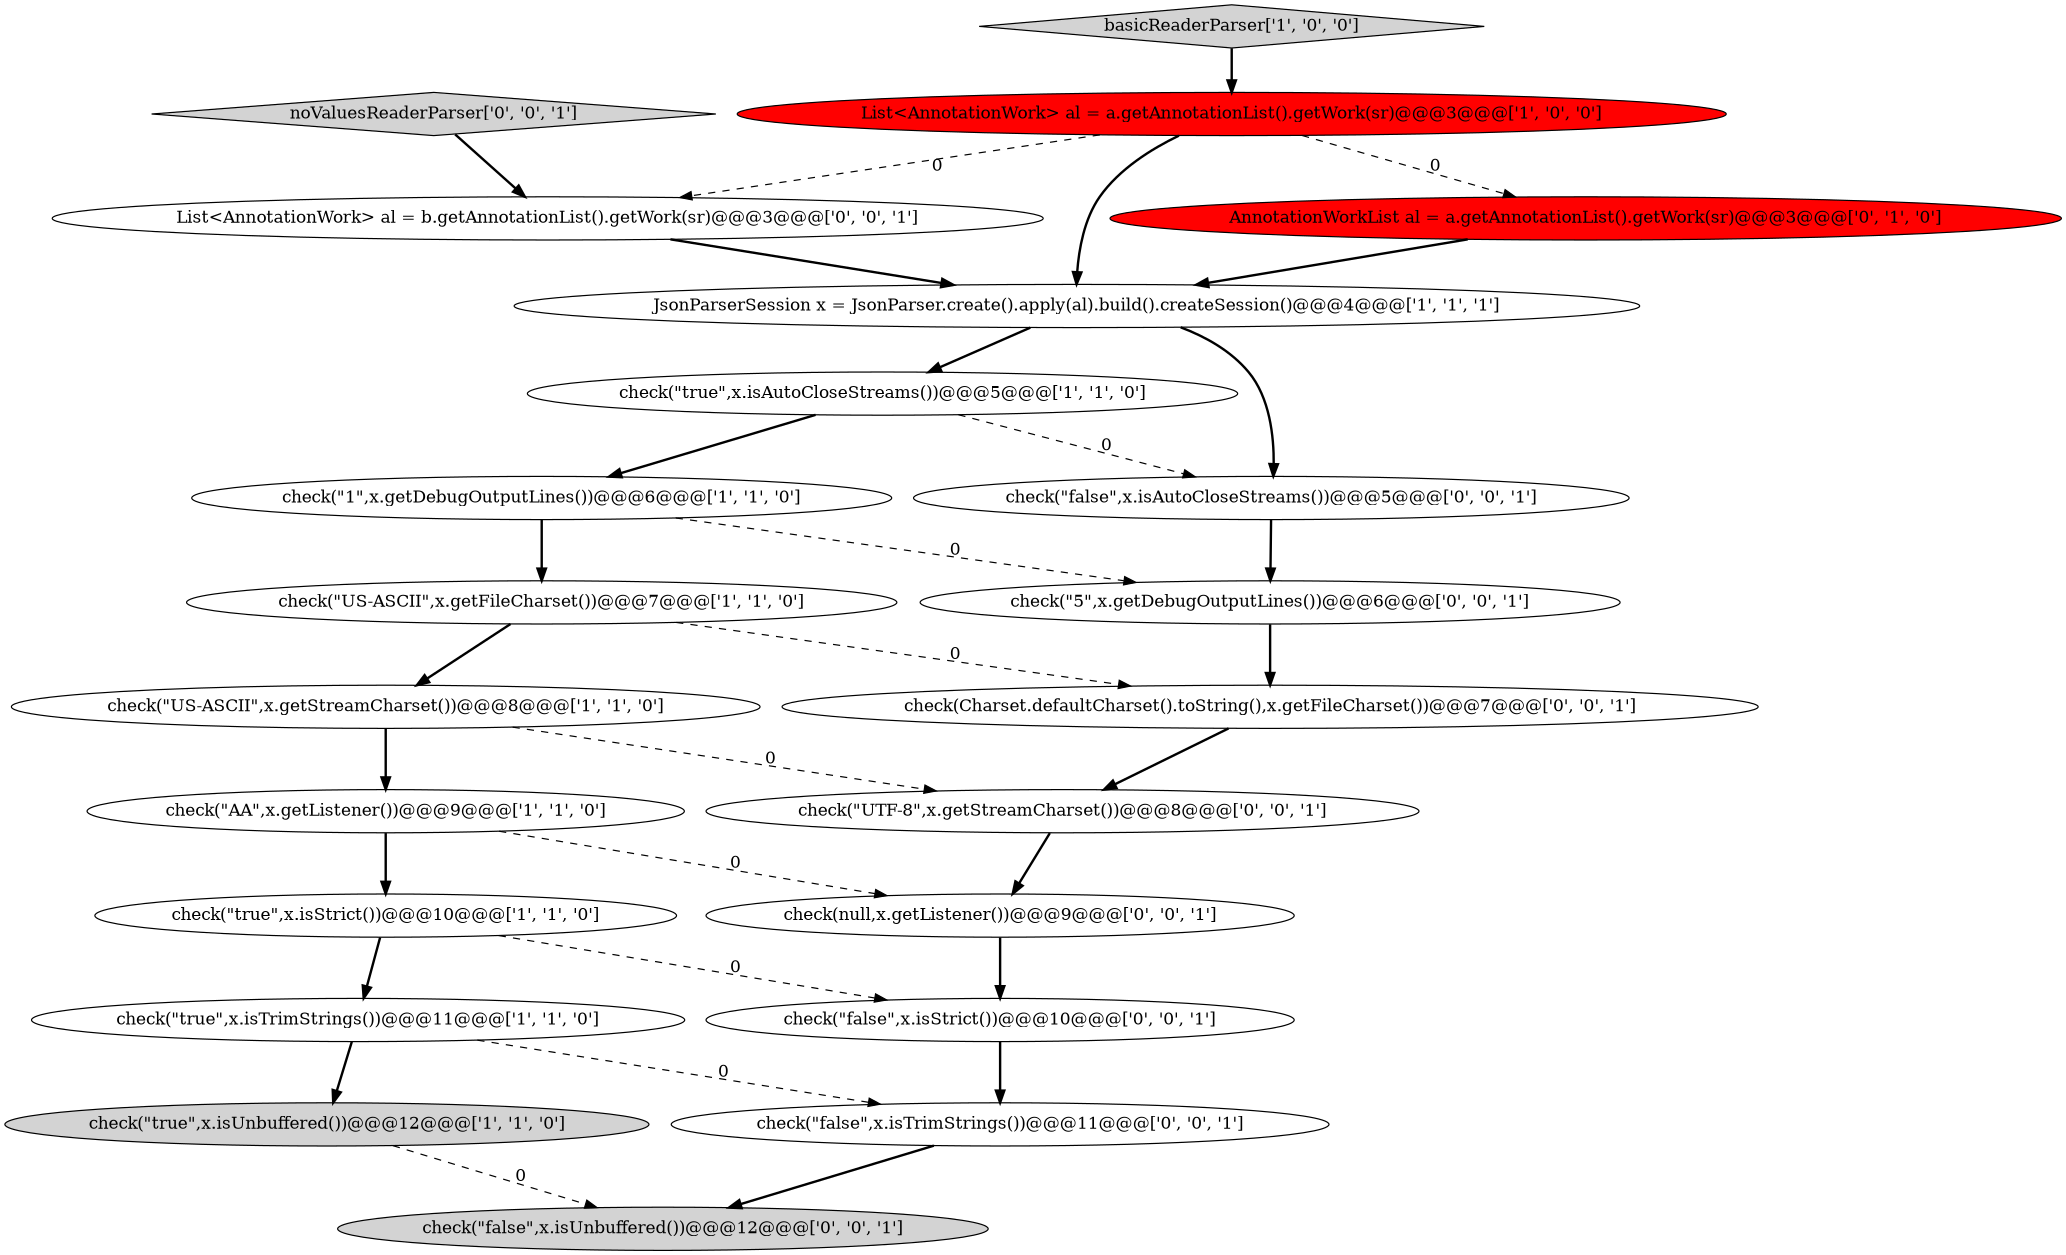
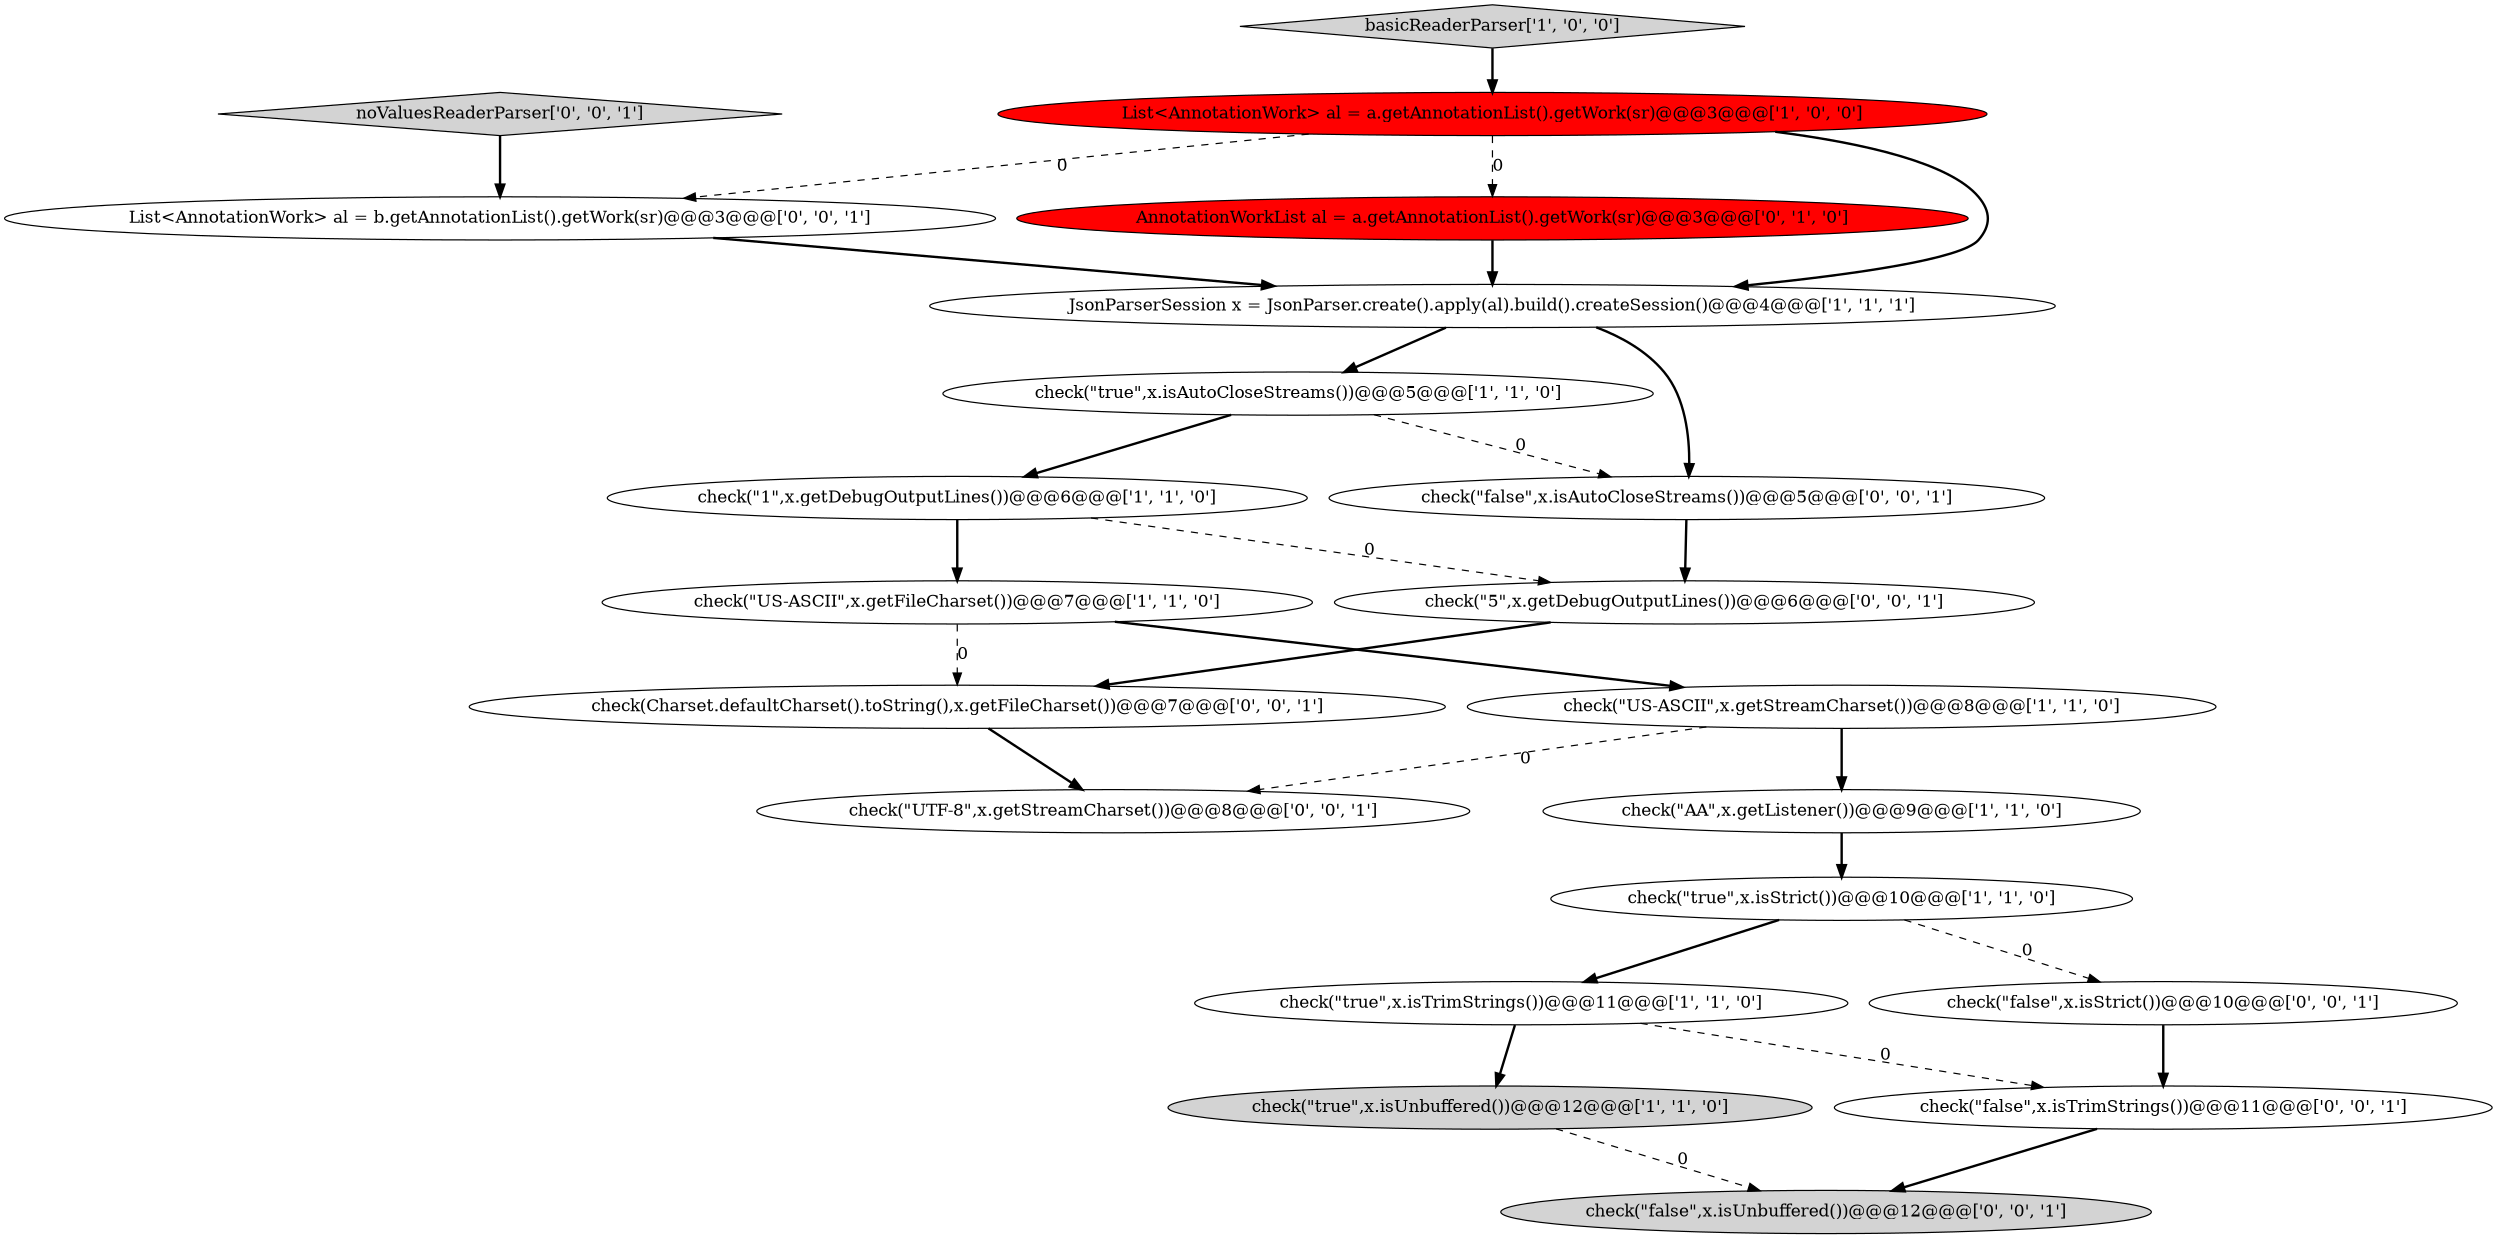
  digraph {
    node [fillcolor=white shape=ellipse style=filled]
    edge [style=bold]
    n1 [fillcolor=red label="AnnotationWorkList al = a.getAnnotationList().getWork(sr)@@@3@@@['0', '1', '0']"]
    n2 [label="JsonParserSession x = JsonParser.create().apply(al).build().createSession()@@@4@@@['1', '1', '1']"]
    n3 [label="check(\"true\",x.isAutoCloseStreams())@@@5@@@['1', '1', '0']"]
    n4 [label="check(\"false\",x.isAutoCloseStreams())@@@5@@@['0', '0', '1']"]
    n5 [fillcolor=lightgray label="check(\"true\",x.isUnbuffered())@@@12@@@['1', '1', '0']"]
    n6 [fillcolor=lightgray label="check(\"false\",x.isUnbuffered())@@@12@@@['0', '0', '1']"]
    n7 [label="check(\"1\",x.getDebugOutputLines())@@@6@@@['1', '1', '0']"]
    n8 [label="check(\"US-ASCII\",x.getFileCharset())@@@7@@@['1', '1', '0']"]
    n9 [label="check(\"5\",x.getDebugOutputLines())@@@6@@@['0', '0', '1']"]
    n10 [label="check(Charset.defaultCharset().toString(),x.getFileCharset())@@@7@@@['0', '0', '1']"]
    n11 [label="check(\"US-ASCII\",x.getStreamCharset())@@@8@@@['1', '1', '0']"]
    n12 [label="List<AnnotationWork> al = b.getAnnotationList().getWork(sr)@@@3@@@['0', '0', '1']"]
    n13 [label="check(\"UTF-8\",x.getStreamCharset())@@@8@@@['0', '0', '1']"]
-   n14 [label="check(null,x.getListener())@@@9@@@['0', '0', '1']"]
    n15 [label="check(\"AA\",x.getListener())@@@9@@@['1', '1', '0']"]
    n16 [label="check(\"true\",x.isStrict())@@@10@@@['1', '1', '0']"]
    n17 [label="check(\"false\",x.isTrimStrings())@@@11@@@['0', '0', '1']"]
    n18 [label="check(\"true\",x.isTrimStrings())@@@11@@@['1', '1', '0']"]
    n19 [fillcolor=lightgray label="basicReaderParser['1', '0', '0']" shape=diamond]
    n20 [fillcolor=red label="List<AnnotationWork> al = a.getAnnotationList().getWork(sr)@@@3@@@['1', '0', '0']"]
    n21 [label="check(\"false\",x.isStrict())@@@10@@@['0', '0', '1']"]
    n22 [fillcolor=lightgray label="noValuesReaderParser['0', '0', '1']" shape=diamond]
    n1 -> n2
    n2 -> n3
    n2 -> n4
    n3 -> n4 [label=0 style=dashed]
    n3 -> n7
    n4 -> n9
    n5 -> n6 [label=0 style=dashed]
    n7 -> n8
    n7 -> n9 [label=0 style=dashed]
    n8 -> n10 [label=0 style=dashed]
    n8 -> n11
    n9 -> n10
    n10 -> n13
    n11 -> n13 [label=0 style=dashed]
    n11 -> n15
    n12 -> n2
-   n13 -> n14
-   n14 -> n21
-   n15 -> n14 [label=0 style=dashed]
    n15 -> n16
    n16 -> n18
    n16 -> n21 [label=0 style=dashed]
    n17 -> n6
    n18 -> n5
    n18 -> n17 [label=0 style=dashed]
    n19 -> n20
    n20 -> n1 [label=0 style=dashed]
    n20 -> n2
    n20 -> n12 [label=0 style=dashed]
    n21 -> n17
    n22 -> n12
  }
